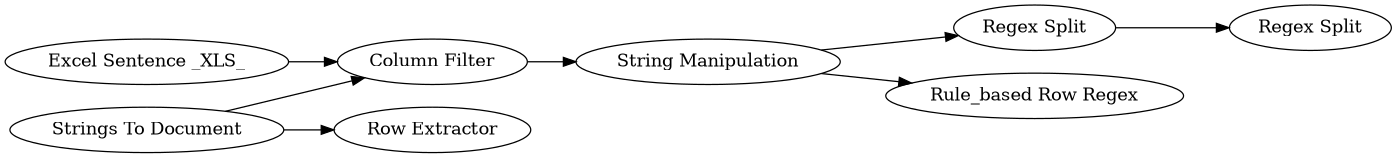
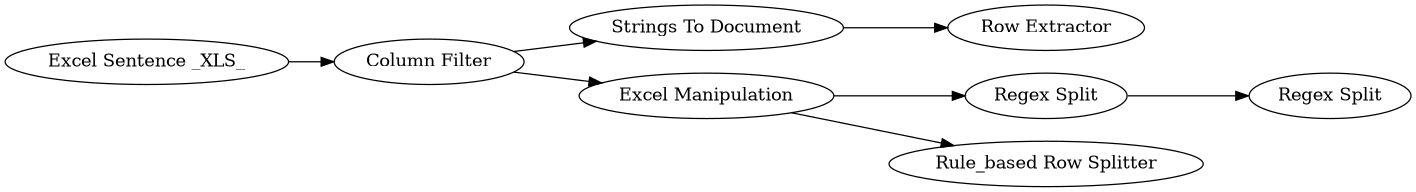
  digraph {
    rankdir=LR
    n1 [label="Excel Sentence _XLS_"]
    n2 [label="Column Filter"]
    n3 [label="Strings To Document"]
-   n4 [label="String Manipulation"]
+   n4 [label="Excel Manipulation"]
    n5 [label="Regex Split"]
    n6 [label="Regex Split"]
    n7 [label="Row Extractor"]
-   n8 [label="Rule_based Row Regex"]
+   n8 [label="Rule_based Row Splitter"]
    n1 -> n2
-   n3 -> n2
+   n2 -> n3
    n2 -> n4
    n3 -> n7
    n4 -> n5
    n4 -> n8
    n5 -> n6
  }
